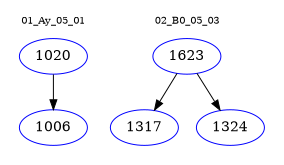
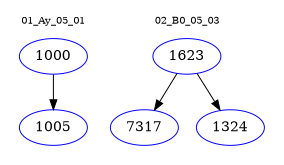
  digraph {
    node [color=blue]
    edge [color=black]
-   n1 [label=1020]
-   n2 [label=1006]
+   n1 [label=1000]
+   n2 [label=1005]
    n3 [label=1623]
-   n4 [label=1317]
+   n4 [label=7317]
    n5 [label=1324]
    subgraph cluster_1 {
      color=white
      fontsize=10
      label="01_Ay_05_01"
      n1
      n2
    }
    subgraph cluster_2 {
      color=white
      fontsize=10
      label="02_B0_05_03"
      n3
      n4
      n5
    }
    n1 -> n2
    n3 -> n4
    n3 -> n5
  }
